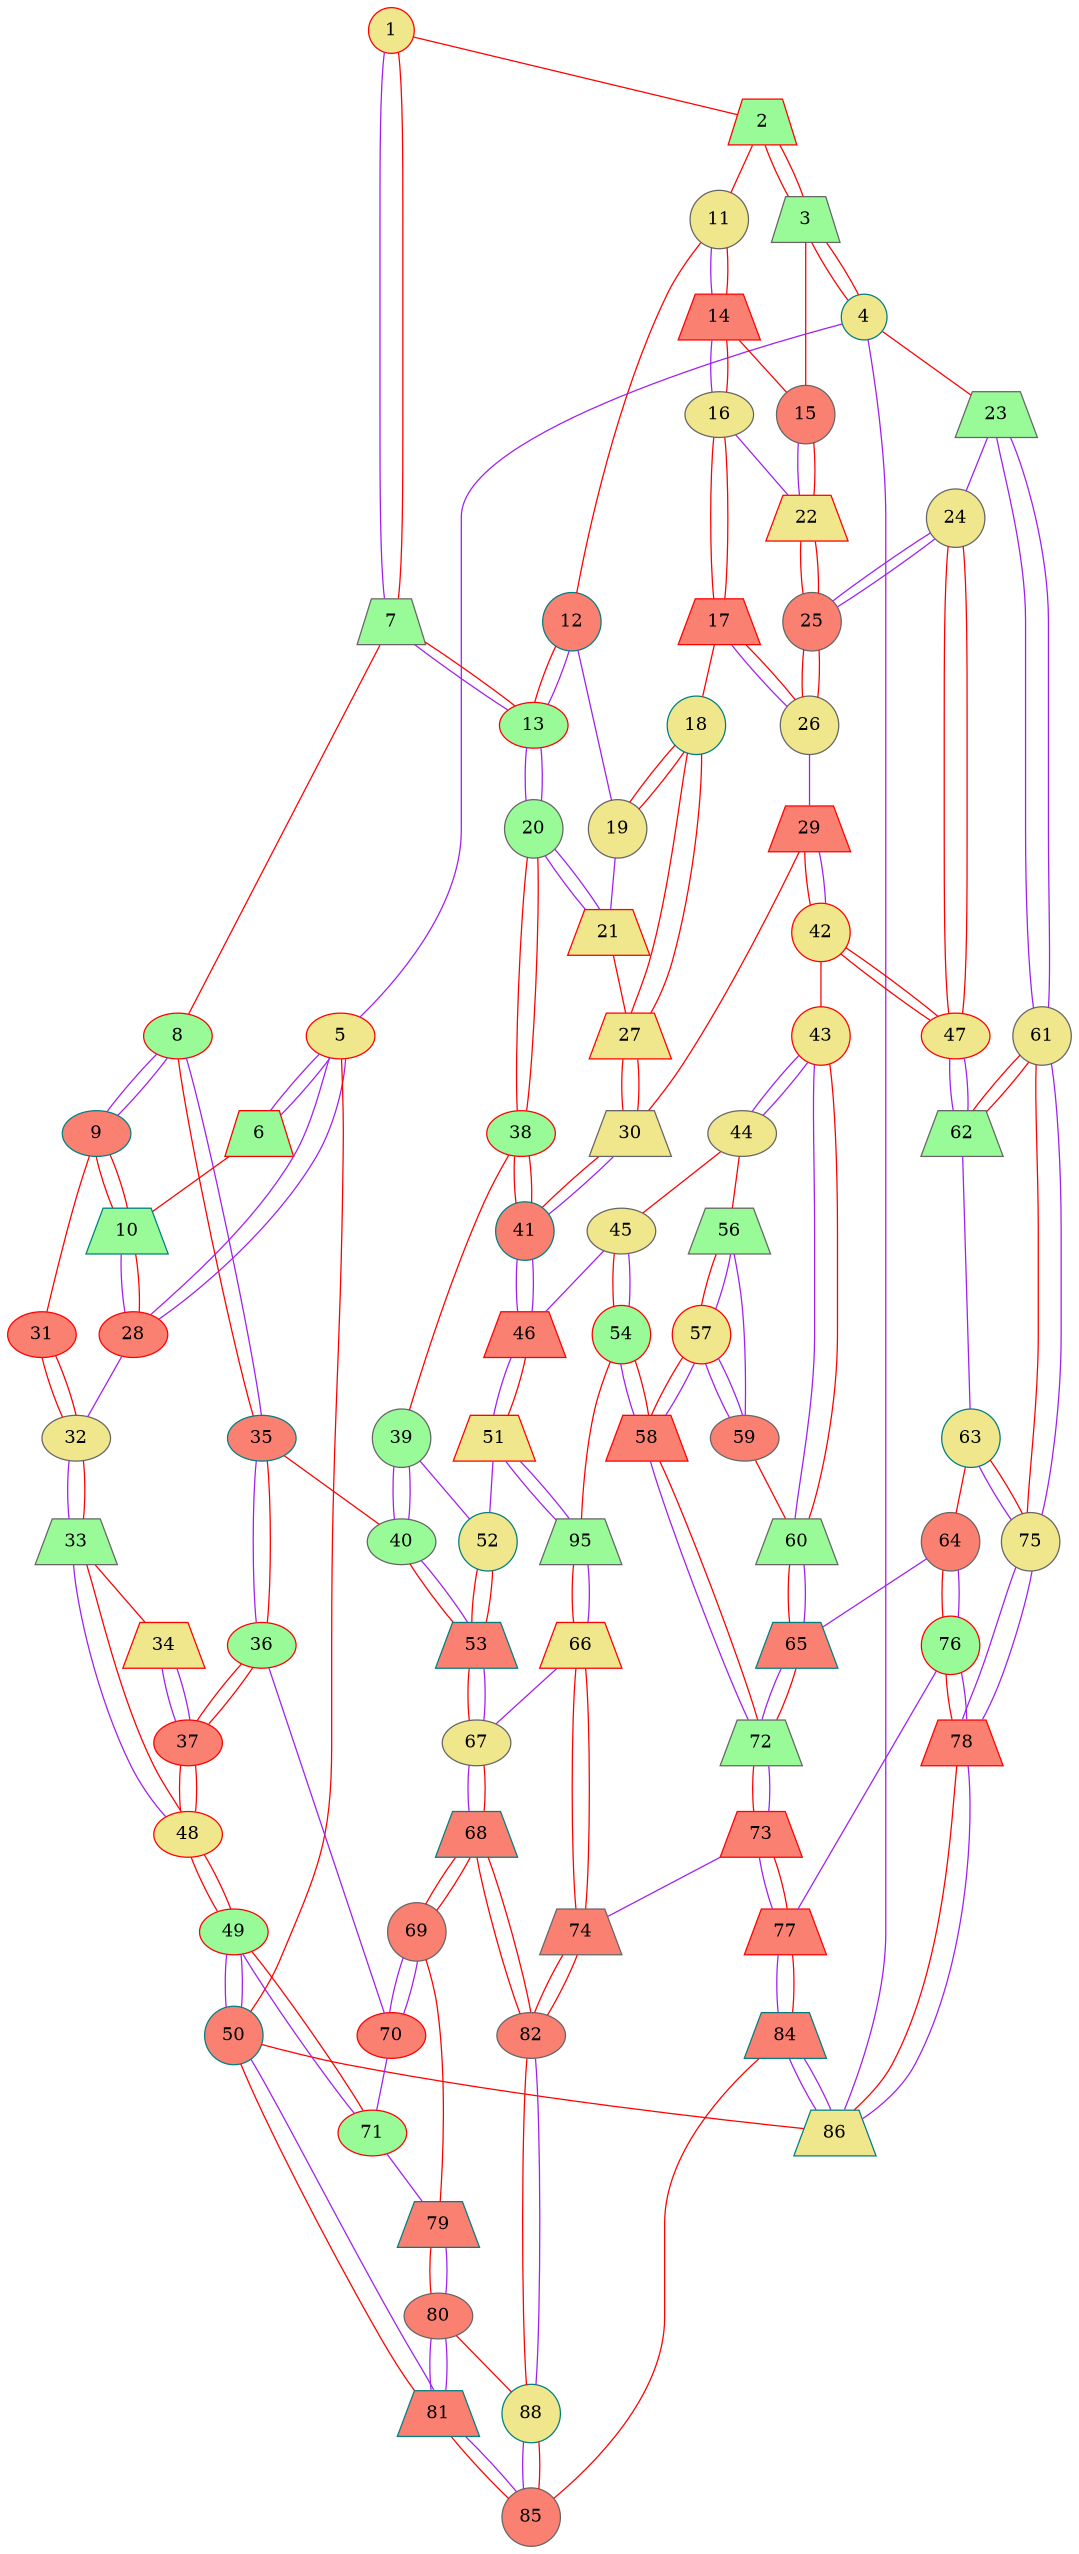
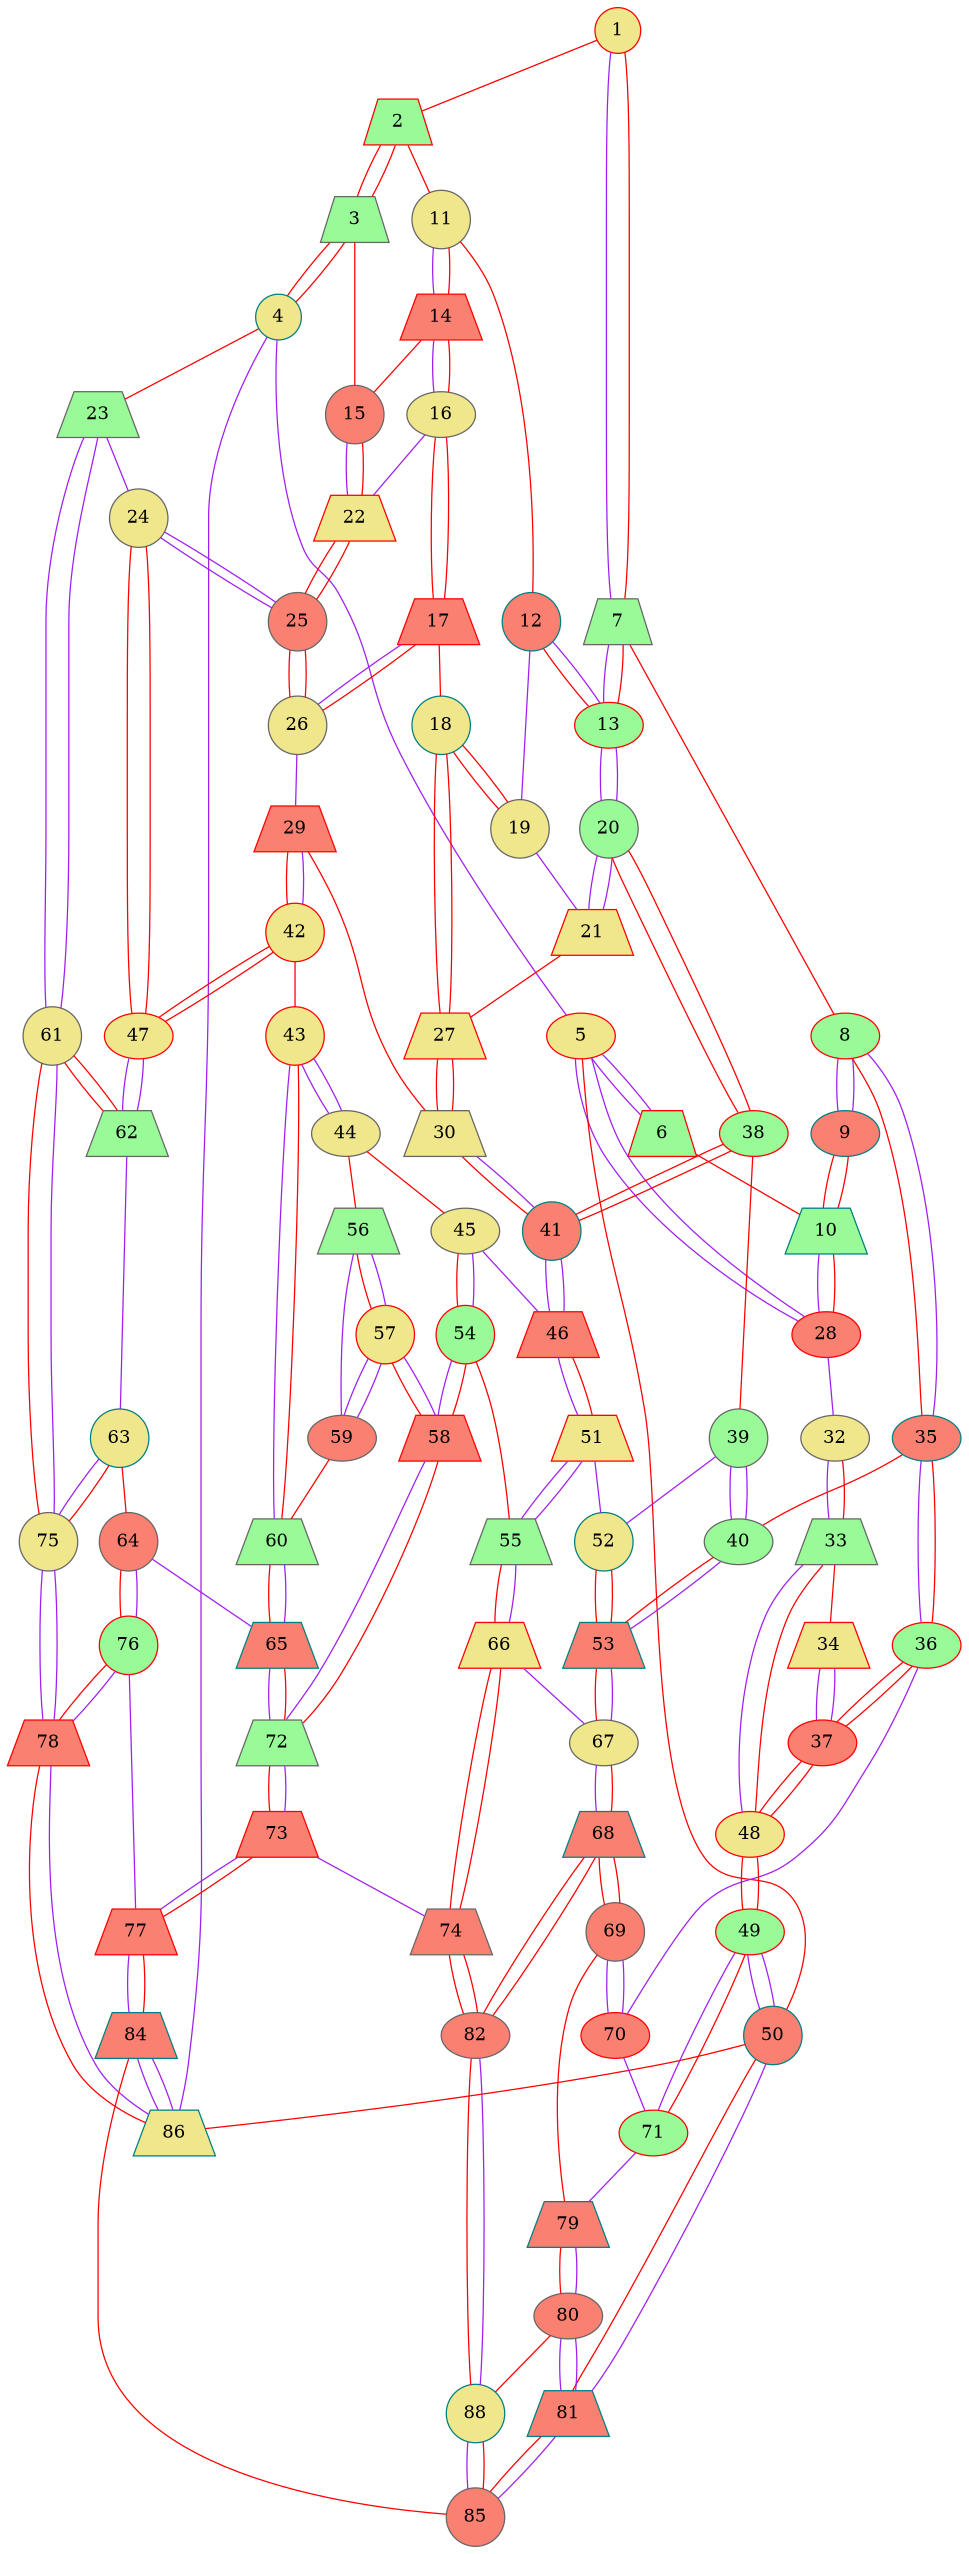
  graph {
    node [color=red fillcolor=salmon shape=trapezium style=filled]
    edge [color=red]
    1 [fillcolor=khaki shape=circle]
    2 [fillcolor=palegreen]
    7 [color=gray40 fillcolor=palegreen]
    3 [color=gray40 fillcolor=palegreen]
    11 [color=gray40 fillcolor=khaki shape=circle]
    8 [fillcolor=palegreen shape=ellipse]
    13 [fillcolor=palegreen shape=ellipse]
    4 [color=teal fillcolor=khaki shape=circle]
    15 [color=gray40 shape=circle]
    12 [color=teal shape=circle]
    14
    5 [fillcolor=khaki shape=ellipse]
    23 [color=gray40 fillcolor=palegreen]
    86 [color=teal fillcolor=khaki]
    22 [fillcolor=khaki]
    6 [fillcolor=palegreen]
    28 [shape=ellipse]
    50 [color=teal shape=circle]
    24 [color=gray40 fillcolor=khaki shape=circle]
    61 [color=gray40 fillcolor=khaki shape=circle]
    10 [color=teal fillcolor=palegreen]
    32 [color=gray40 fillcolor=khaki shape=ellipse]
    81 [color=teal]
    9 [color=teal shape=ellipse]
    35 [color=teal shape=ellipse]
    20 [color=gray40 fillcolor=palegreen shape=circle]
-   31 [shape=ellipse]
    36 [fillcolor=palegreen shape=ellipse]
    40 [color=gray40 fillcolor=palegreen shape=ellipse]
    19 [color=gray40 fillcolor=khaki shape=circle]
    16 [color=gray40 fillcolor=khaki shape=ellipse]
    21 [fillcolor=khaki]
    38 [fillcolor=palegreen shape=ellipse]
    17
    25 [color=gray40 shape=circle]
    18 [color=teal fillcolor=khaki shape=circle]
    26 [color=gray40 fillcolor=khaki shape=circle]
    27 [fillcolor=khaki]
    29
    30 [color=gray40 fillcolor=khaki]
    41 [color=teal shape=circle]
    39 [color=gray40 fillcolor=palegreen shape=circle]
    47 [fillcolor=khaki shape=ellipse]
    62 [color=gray40 fillcolor=palegreen]
    75 [color=gray40 fillcolor=khaki shape=circle]
    42 [fillcolor=khaki shape=circle]
    33 [color=gray40 fillcolor=palegreen]
    43 [fillcolor=khaki shape=circle]
    46
    34 [fillcolor=khaki]
    48 [fillcolor=khaki shape=ellipse]
    37 [shape=ellipse]
    49 [fillcolor=palegreen shape=ellipse]
    70 [shape=ellipse]
    53 [color=teal]
    71 [fillcolor=palegreen shape=ellipse]
    52 [color=teal fillcolor=khaki shape=circle]
    67 [color=gray40 fillcolor=khaki shape=ellipse]
    51 [fillcolor=khaki]
    44 [color=gray40 fillcolor=khaki shape=ellipse]
    60 [color=gray40 fillcolor=palegreen]
    45 [color=gray40 fillcolor=khaki shape=ellipse]
    56 [color=gray40 fillcolor=palegreen]
    65 [color=teal]
    54 [fillcolor=palegreen shape=circle]
    57 [fillcolor=khaki shape=circle]
    59 [color=gray40 shape=ellipse]
-   55 [color=gray40 fillcolor=palegreen label=95]
+   55 [color=gray40 fillcolor=palegreen]
    58
    63 [color=teal fillcolor=khaki shape=circle]
    79 [color=teal]
    85 [color=gray40 shape=circle]
    66 [fillcolor=khaki]
    68 [color=teal]
    72 [color=gray40 fillcolor=palegreen]
    74 [color=gray40]
    73
    78
    64 [color=gray40 shape=circle]
    76 [fillcolor=palegreen shape=circle]
    77
    82 [color=gray40 shape=ellipse]
    69 [color=gray40 shape=circle]
    n84 [color=teal fillcolor=khaki label=88 shape=circle]
    80 [color=gray40 shape=ellipse]
    84 [color=teal]
    1 -- 2
    1 -- 7 [color=purple]
    1 -- 7
    2 -- 3
    2 -- 3
    2 -- 11
    7 -- 8
    7 -- 13 [color=purple]
    7 -- 13
    3 -- 4
    3 -- 4
    3 -- 15
    11 -- 12
    11 -- 14 [color=purple]
    11 -- 14
    8 -- 9 [color=purple]
    8 -- 9 [color=purple]
    8 -- 35
    8 -- 35 [color=purple]
    13 -- 20 [color=purple]
    13 -- 20 [color=purple]
    4 -- 5 [color=purple]
    4 -- 23
    4 -- 86 [color=purple]
    15 -- 22 [color=purple]
    15 -- 22
    12 -- 13
    12 -- 13 [color=purple]
    12 -- 19 [color=purple]
    14 -- 15
    14 -- 16 [color=purple]
    14 -- 16
    5 -- 6 [color=purple]
    5 -- 6 [color=purple]
    5 -- 28 [color=purple]
    5 -- 28 [color=purple]
    5 -- 50
    23 -- 24 [color=purple]
    23 -- 61 [color=purple]
    23 -- 61 [color=purple]
    22 -- 25
    22 -- 25
    6 -- 10
    28 -- 32 [color=purple]
    50 -- 86
    50 -- 81
    50 -- 81 [color=purple]
    24 -- 25 [color=purple]
    24 -- 25 [color=purple]
    24 -- 47
    24 -- 47
    61 -- 62
    61 -- 62
    61 -- 75
    61 -- 75 [color=purple]
    10 -- 28 [color=purple]
    10 -- 28
    32 -- 33 [color=purple]
    32 -- 33
    81 -- 85
    81 -- 85 [color=purple]
    9 -- 10
    9 -- 10
-   9 -- 31
    35 -- 36 [color=purple]
    35 -- 36
    35 -- 40
    20 -- 21 [color=purple]
    20 -- 21 [color=purple]
    20 -- 38
    20 -- 38
-   31 -- 32
-   31 -- 32
    36 -- 37
    36 -- 37
    36 -- 70 [color=purple]
    40 -- 53
    40 -- 53 [color=purple]
    19 -- 21 [color=purple]
    16 -- 22 [color=purple]
    16 -- 17
    16 -- 17
    21 -- 27
    38 -- 41
    38 -- 41
    38 -- 39
    17 -- 18
    17 -- 26 [color=purple]
    17 -- 26
    25 -- 26
    25 -- 26
    18 -- 19
    18 -- 19
    18 -- 27
    18 -- 27
    26 -- 29 [color=purple]
    27 -- 30
    27 -- 30
    29 -- 30
    29 -- 42
    29 -- 42 [color=purple]
    30 -- 41
    30 -- 41 [color=purple]
    41 -- 46 [color=purple]
    41 -- 46 [color=purple]
    39 -- 40 [color=purple]
    39 -- 40 [color=purple]
    39 -- 52 [color=purple]
    47 -- 62 [color=purple]
    47 -- 62 [color=purple]
    62 -- 63 [color=purple]
    75 -- 78 [color=purple]
    75 -- 78 [color=purple]
    42 -- 47
    42 -- 47
    42 -- 43
    33 -- 34
    33 -- 48 [color=purple]
    33 -- 48
    43 -- 44 [color=purple]
    43 -- 44 [color=purple]
    43 -- 60 [color=purple]
    43 -- 60
    46 -- 51 [color=purple]
    46 -- 51
    34 -- 37 [color=purple]
    34 -- 37 [color=purple]
    48 -- 49
    48 -- 49
    37 -- 48
    37 -- 48
    49 -- 50 [color=purple]
    49 -- 50 [color=purple]
    49 -- 71 [color=purple]
    49 -- 71
    70 -- 71 [color=purple]
    53 -- 67
    53 -- 67 [color=purple]
    71 -- 79 [color=purple]
    52 -- 53
    52 -- 53
    67 -- 68 [color=purple]
    67 -- 68
    51 -- 52 [color=purple]
    51 -- 55 [color=purple]
    51 -- 55 [color=purple]
    44 -- 45
    44 -- 56
    60 -- 65
    60 -- 65 [color=purple]
    45 -- 46 [color=purple]
    45 -- 54
    45 -- 54 [color=purple]
    56 -- 57
    56 -- 57 [color=purple]
    56 -- 59 [color=purple]
    65 -- 72 [color=purple]
    65 -- 72
    54 -- 55
    54 -- 58 [color=purple]
    54 -- 58
    57 -- 59 [color=purple]
    57 -- 59 [color=purple]
    57 -- 58
    57 -- 58 [color=purple]
    59 -- 60
    55 -- 66
    55 -- 66 [color=purple]
    58 -- 72 [color=purple]
    58 -- 72
    63 -- 75 [color=purple]
    63 -- 75
    63 -- 64
    79 -- 80
    79 -- 80 [color=purple]
    66 -- 67 [color=purple]
    66 -- 74
    66 -- 74
    68 -- 82
    68 -- 82
    68 -- 69
    68 -- 69
    72 -- 73
    72 -- 73 [color=purple]
    74 -- 82
    74 -- 82
    73 -- 74 [color=purple]
    73 -- 77 [color=purple]
    73 -- 77
    78 -- 86
    78 -- 86 [color=purple]
    64 -- 65 [color=purple]
    64 -- 76
    64 -- 76 [color=purple]
    76 -- 78
    76 -- 78 [color=purple]
    76 -- 77 [color=purple]
    77 -- 84 [color=purple]
    77 -- 84
    82 -- n84
    82 -- n84 [color=purple]
    69 -- 70 [color=purple]
    69 -- 70 [color=purple]
    69 -- 79
    n84 -- 85 [color=purple]
    n84 -- 85
    80 -- 81 [color=purple]
    80 -- 81 [color=purple]
    80 -- n84
    84 -- 86 [color=purple]
    84 -- 86 [color=purple]
    84 -- 85
  }
